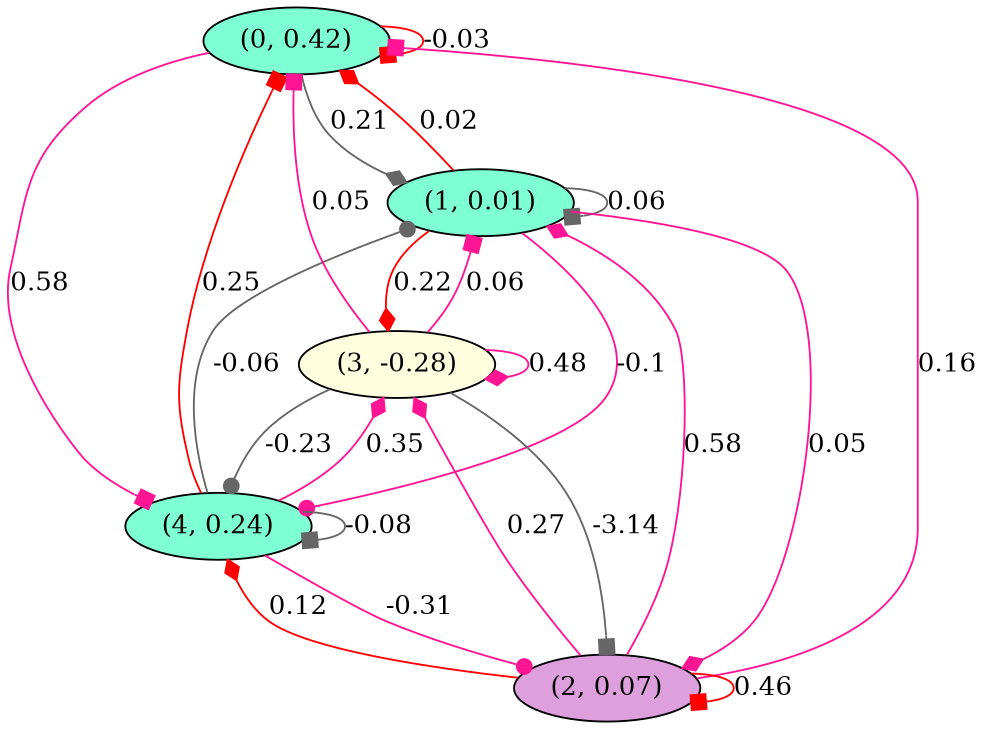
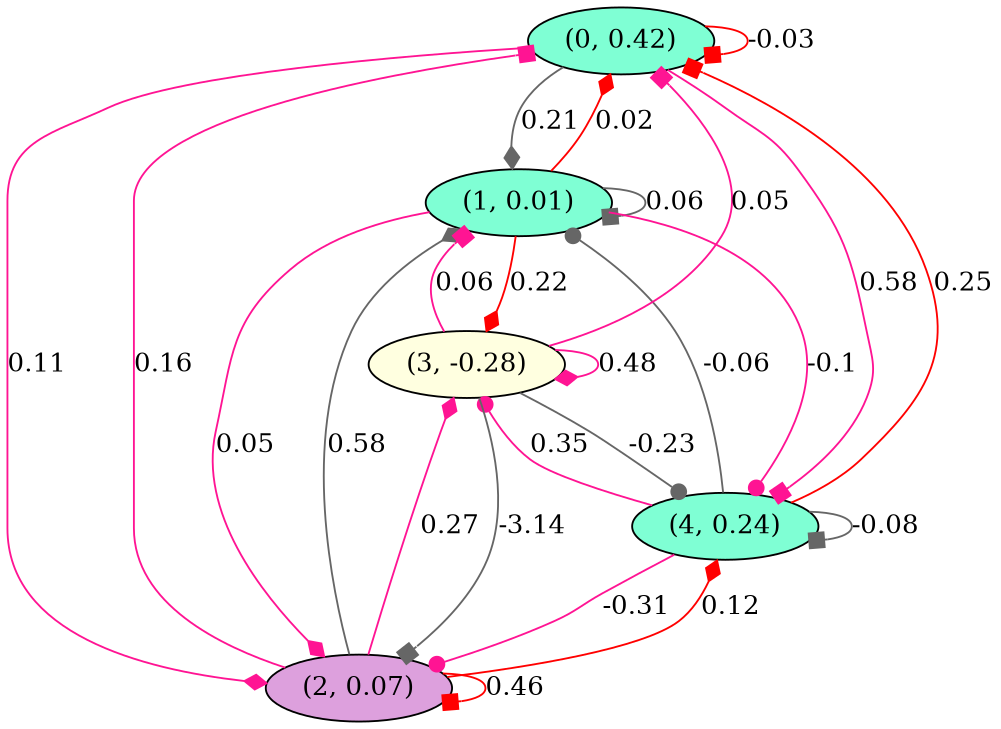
  digraph {
    node [fillcolor=aquamarine style=filled]
    edge [arrowhead=box color=deeppink]
    n1 [label="(0, 0.42)"]
    n2 [label="(1, 0.01)"]
    n3 [fillcolor=plum label="(2, 0.07)"]
    n4 [label="(4, 0.24)"]
    n5 [fillcolor=lightyellow label="(3, -0.28)"]
    n1 -> n1 [color=red label=-0.03]
    n1 -> n2 [arrowhead=diamond color=gray40 label=0.21]
+   n1 -> n3 [arrowhead=diamond label=0.11]
    n1 -> n4 [label=0.58]
    n2 -> n1 [arrowhead=diamond color=red label=0.02]
    n2 -> n2 [color=gray40 label=0.06]
    n2 -> n3 [arrowhead=diamond label=0.05]
    n2 -> n4 [arrowhead=dot label=-0.1]
    n2 -> n5 [arrowhead=diamond color=red label=0.22]
    n3 -> n1 [label=0.16]
-   n3 -> n2 [arrowhead=diamond label=0.58]
+   n3 -> n2 [arrowhead=diamond color=gray40 label=0.58]
    n3 -> n3 [color=red label=0.46]
    n3 -> n4 [arrowhead=diamond color=red label=0.12]
    n3 -> n5 [arrowhead=diamond label=0.27]
    n4 -> n1 [color=red label=0.25]
    n4 -> n2 [arrowhead=dot color=gray40 label=-0.06]
    n4 -> n3 [arrowhead=dot label=-0.31]
    n4 -> n4 [color=gray40 label=-0.08]
-   n4 -> n5 [arrowhead=diamond label=0.35]
+   n4 -> n5 [arrowhead=dot label=0.35]
    n5 -> n1 [label=0.05]
    n5 -> n2 [label=0.06]
    n5 -> n3 [color=gray40 label=-3.14]
    n5 -> n4 [arrowhead=dot color=gray40 label=-0.23]
    n5 -> n5 [arrowhead=diamond label=0.48]
  }
